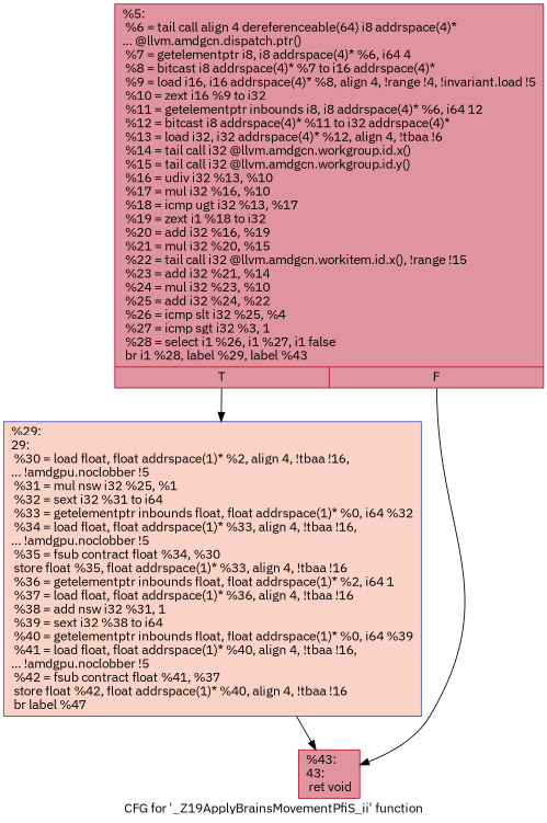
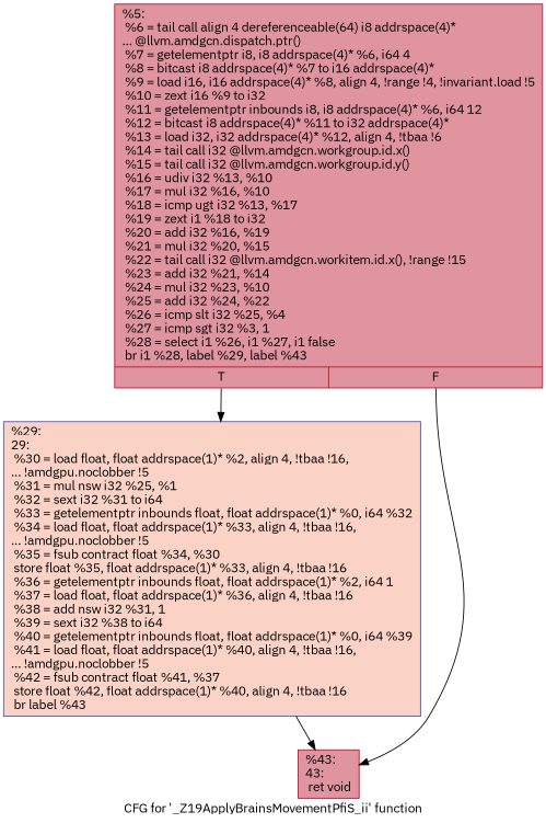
  digraph {
    label="CFG for '_Z19ApplyBrainsMovementPfiS_ii' function"
    fontname="IBM Plex Sans"
    node [color="#b70d28ff" fillcolor="#b70d2870" shape=record style=filled fontname="IBM Plex Sans"]
    edge [fontname="IBM Plex Sans"]
    n1 [label="{%5:\l  %6 = tail call align 4 dereferenceable(64) i8 addrspace(4)*\l... @llvm.amdgcn.dispatch.ptr()\l  %7 = getelementptr i8, i8 addrspace(4)* %6, i64 4\l  %8 = bitcast i8 addrspace(4)* %7 to i16 addrspace(4)*\l  %9 = load i16, i16 addrspace(4)* %8, align 4, !range !4, !invariant.load !5\l  %10 = zext i16 %9 to i32\l  %11 = getelementptr inbounds i8, i8 addrspace(4)* %6, i64 12\l  %12 = bitcast i8 addrspace(4)* %11 to i32 addrspace(4)*\l  %13 = load i32, i32 addrspace(4)* %12, align 4, !tbaa !6\l  %14 = tail call i32 @llvm.amdgcn.workgroup.id.x()\l  %15 = tail call i32 @llvm.amdgcn.workgroup.id.y()\l  %16 = udiv i32 %13, %10\l  %17 = mul i32 %16, %10\l  %18 = icmp ugt i32 %13, %17\l  %19 = zext i1 %18 to i32\l  %20 = add i32 %16, %19\l  %21 = mul i32 %20, %15\l  %22 = tail call i32 @llvm.amdgcn.workitem.id.x(), !range !15\l  %23 = add i32 %21, %14\l  %24 = mul i32 %23, %10\l  %25 = add i32 %24, %22\l  %26 = icmp slt i32 %25, %4\l  %27 = icmp sgt i32 %3, 1\l  %28 = select i1 %26, i1 %27, i1 false\l  br i1 %28, label %29, label %43\l|{<s0>T|<s1>F}}"]
-   n2 [color="#3d50c3ff" fillcolor="#f59c7d70" label="{%29:\l29:                                               \l  %30 = load float, float addrspace(1)* %2, align 4, !tbaa !16,\l... !amdgpu.noclobber !5\l  %31 = mul nsw i32 %25, %1\l  %32 = sext i32 %31 to i64\l  %33 = getelementptr inbounds float, float addrspace(1)* %0, i64 %32\l  %34 = load float, float addrspace(1)* %33, align 4, !tbaa !16,\l... !amdgpu.noclobber !5\l  %35 = fsub contract float %34, %30\l  store float %35, float addrspace(1)* %33, align 4, !tbaa !16\l  %36 = getelementptr inbounds float, float addrspace(1)* %2, i64 1\l  %37 = load float, float addrspace(1)* %36, align 4, !tbaa !16\l  %38 = add nsw i32 %31, 1\l  %39 = sext i32 %38 to i64\l  %40 = getelementptr inbounds float, float addrspace(1)* %0, i64 %39\l  %41 = load float, float addrspace(1)* %40, align 4, !tbaa !16,\l... !amdgpu.noclobber !5\l  %42 = fsub contract float %41, %37\l  store float %42, float addrspace(1)* %40, align 4, !tbaa !16\l  br label %47\l}"]
+   n2 [color="#3d50c3ff" fillcolor="#f59c7d70" label="{%29:\l29:                                               \l  %30 = load float, float addrspace(1)* %2, align 4, !tbaa !16,\l... !amdgpu.noclobber !5\l  %31 = mul nsw i32 %25, %1\l  %32 = sext i32 %31 to i64\l  %33 = getelementptr inbounds float, float addrspace(1)* %0, i64 %32\l  %34 = load float, float addrspace(1)* %33, align 4, !tbaa !16,\l... !amdgpu.noclobber !5\l  %35 = fsub contract float %34, %30\l  store float %35, float addrspace(1)* %33, align 4, !tbaa !16\l  %36 = getelementptr inbounds float, float addrspace(1)* %2, i64 1\l  %37 = load float, float addrspace(1)* %36, align 4, !tbaa !16\l  %38 = add nsw i32 %31, 1\l  %39 = sext i32 %38 to i64\l  %40 = getelementptr inbounds float, float addrspace(1)* %0, i64 %39\l  %41 = load float, float addrspace(1)* %40, align 4, !tbaa !16,\l... !amdgpu.noclobber !5\l  %42 = fsub contract float %41, %37\l  store float %42, float addrspace(1)* %40, align 4, !tbaa !16\l  br label %43\l}"]
    n3 [label="{%43:\l43:                                               \l  ret void\l}"]
    n1 -> n2 [tailport=s0]
    n1 -> n3 [tailport=s1]
    n2 -> n3
  }
